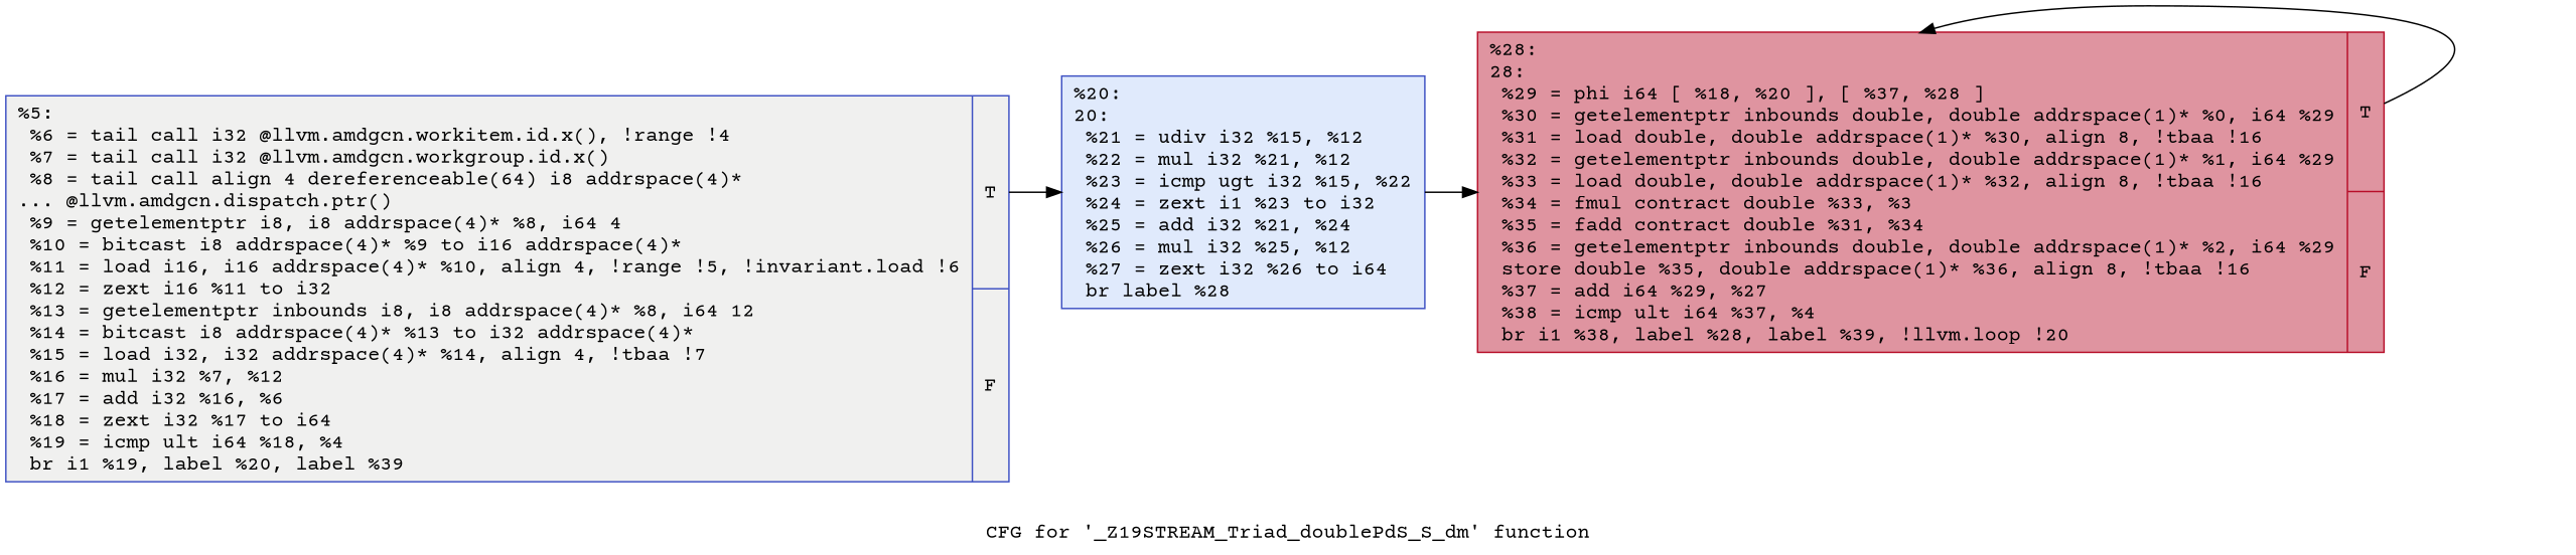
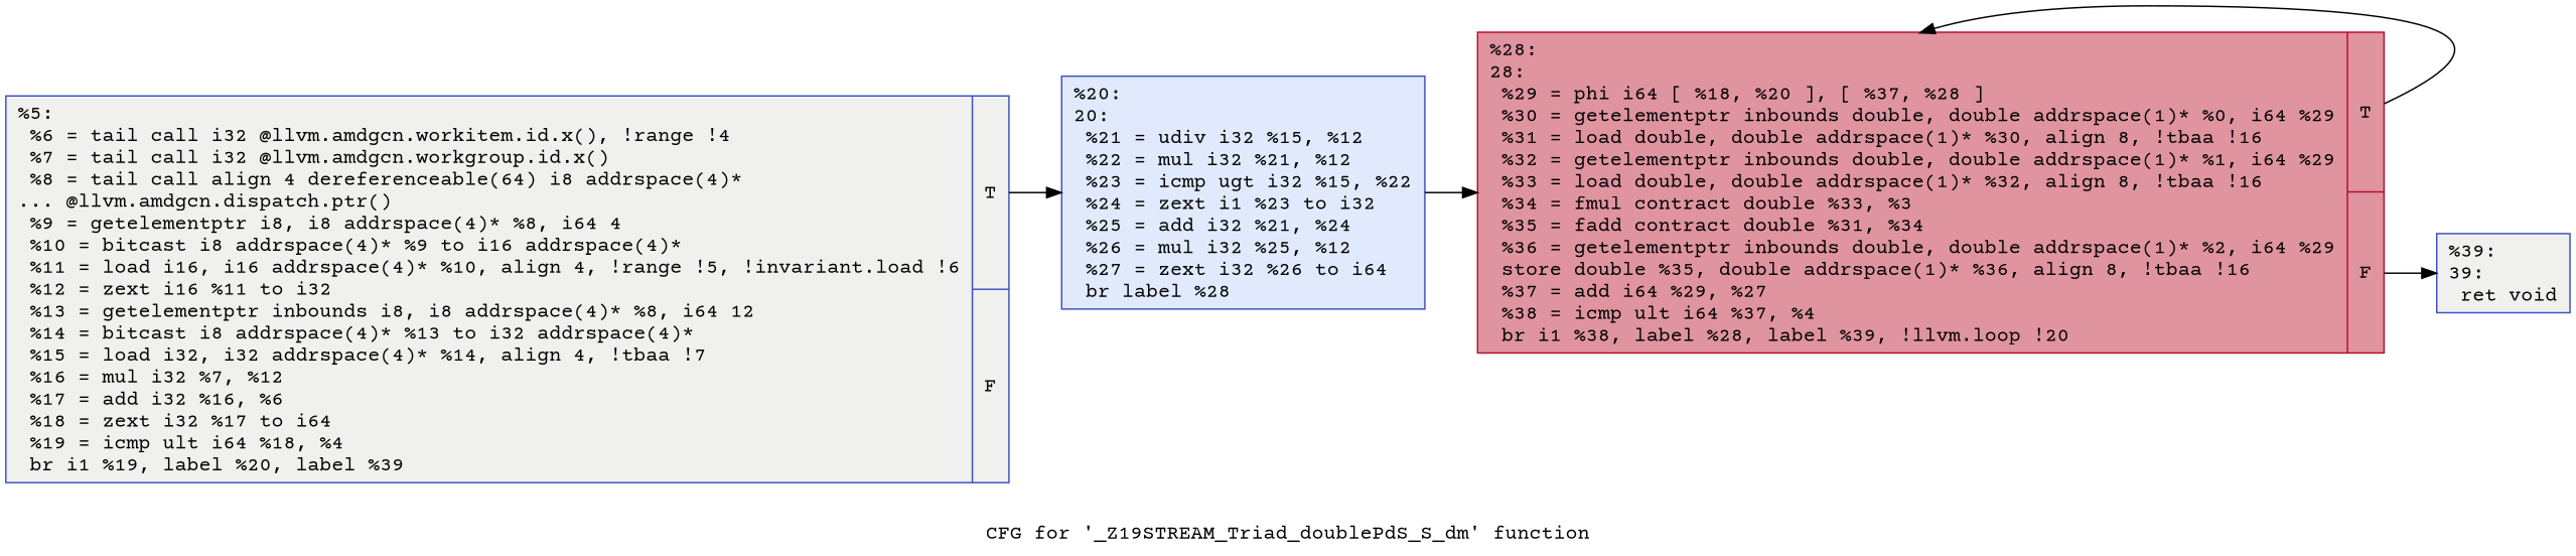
  digraph {
    fontname="Courier Prime"
    label="CFG for '_Z19STREAM_Triad_doublePdS_S_dm' function"
    rankdir=LR
    node [color="#3d50c3ff" fillcolor="#dedcdb70" fontname="Courier Prime" shape=record style=filled]
    edge [fontname="Courier Prime" tailport=s0]
    n1 [label="{%5:\l  %6 = tail call i32 @llvm.amdgcn.workitem.id.x(), !range !4\l  %7 = tail call i32 @llvm.amdgcn.workgroup.id.x()\l  %8 = tail call align 4 dereferenceable(64) i8 addrspace(4)*\l... @llvm.amdgcn.dispatch.ptr()\l  %9 = getelementptr i8, i8 addrspace(4)* %8, i64 4\l  %10 = bitcast i8 addrspace(4)* %9 to i16 addrspace(4)*\l  %11 = load i16, i16 addrspace(4)* %10, align 4, !range !5, !invariant.load !6\l  %12 = zext i16 %11 to i32\l  %13 = getelementptr inbounds i8, i8 addrspace(4)* %8, i64 12\l  %14 = bitcast i8 addrspace(4)* %13 to i32 addrspace(4)*\l  %15 = load i32, i32 addrspace(4)* %14, align 4, !tbaa !7\l  %16 = mul i32 %7, %12\l  %17 = add i32 %16, %6\l  %18 = zext i32 %17 to i64\l  %19 = icmp ult i64 %18, %4\l  br i1 %19, label %20, label %39\l|{<s0>T|<s1>F}}"]
    n2 [fillcolor="#b9d0f970" label="{%20:\l20:                                               \l  %21 = udiv i32 %15, %12\l  %22 = mul i32 %21, %12\l  %23 = icmp ugt i32 %15, %22\l  %24 = zext i1 %23 to i32\l  %25 = add i32 %21, %24\l  %26 = mul i32 %25, %12\l  %27 = zext i32 %26 to i64\l  br label %28\l}"]
    n3 [color="#b70d28ff" fillcolor="#b70d2870" label="{%28:\l28:                                               \l  %29 = phi i64 [ %18, %20 ], [ %37, %28 ]\l  %30 = getelementptr inbounds double, double addrspace(1)* %0, i64 %29\l  %31 = load double, double addrspace(1)* %30, align 8, !tbaa !16\l  %32 = getelementptr inbounds double, double addrspace(1)* %1, i64 %29\l  %33 = load double, double addrspace(1)* %32, align 8, !tbaa !16\l  %34 = fmul contract double %33, %3\l  %35 = fadd contract double %31, %34\l  %36 = getelementptr inbounds double, double addrspace(1)* %2, i64 %29\l  store double %35, double addrspace(1)* %36, align 8, !tbaa !16\l  %37 = add i64 %29, %27\l  %38 = icmp ult i64 %37, %4\l  br i1 %38, label %28, label %39, !llvm.loop !20\l|{<s0>T|<s1>F}}"]
+   n4 [label="{%39:\l39:                                               \l  ret void\l}"]
    n1 -> n2
    n2 -> n3
    n3 -> n3
+   n3 -> n4 [tailport=s1]
  }
